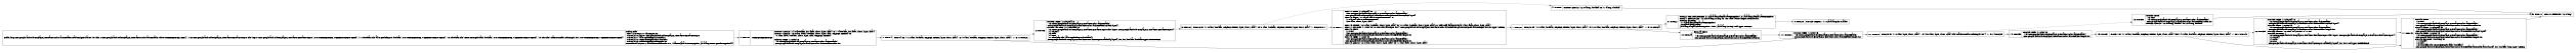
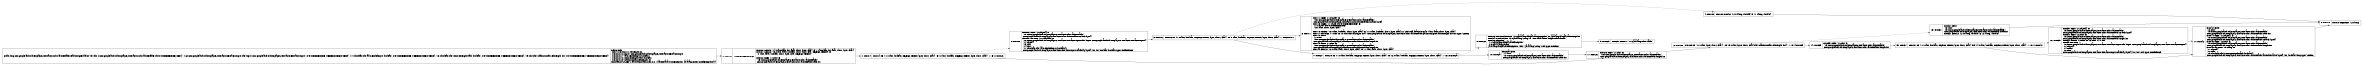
  digraph {
    rankdir=LR
    node [shape=record]
    n1 [label="{0\:\ 0x0000|MTH_ENTER_BLOCK\l|0x0000: CONST  (r4 I:?[boolean, int, float, short, byte, char]) = (1 ?[boolean, int, float, short, byte, char]) \l0x0001: CONST  (r3 I:?[int, float, boolean, short, byte, char, OBJECT, ARRAY]) = \l  (0 ?[int, float, boolean, short, byte, char, OBJECT, ARRAY])\l \l0x3002: IGET  (r1 I:int) = \l  (r5 I:com.google.android.exoplayer2.extractor.mkv.VarintReader)\l com.google.android.exoplayer2.extractor.mkv.VarintReader.state int \l}"]
    n2 [label="{1\:\ 0x0004|0x0004: IF  (r1 I:?[int, boolean, OBJECT, ARRAY, byte, short, char]) != (0 ?[int, boolean, OBJECT, ARRAY, byte, short, char])  \-\> B:11:0x002c \l}"]
    n3 [label="{2\:\ 0x0006|0x0006: IGET  (r1 I:byte[]) = \l  (r5 I:com.google.android.exoplayer2.extractor.mkv.VarintReader)\l com.google.android.exoplayer2.extractor.mkv.VarintReader.scratch byte[] \l0x0008: INVOKE  (r1 I:boolean) = \l  (r6 I:com.google.android.exoplayer2.extractor.ExtractorInput A[D('input' com.google.android.exoplayer2.extractor.ExtractorInput)])\l  (r1 I:byte[])\l  (r3 I:int)\l  (r4 I:int)\l  (r7 I:boolean A[D('allowEndOfInput' boolean)])\l com.google.android.exoplayer2.extractor.ExtractorInput.readFully(byte[], int, int, boolean):boolean type: INTERFACE \l}"]
    n4 [label="{11\:\ 0x002c|0x002c: IGET  (r1 I:int) = \l  (r5 I:com.google.android.exoplayer2.extractor.mkv.VarintReader)\l com.google.android.exoplayer2.extractor.mkv.VarintReader.length int \l}"]
    n5 [label="{3\:\ 0x000c|0x000c: IF  (r1 I:?[int, boolean, OBJECT, ARRAY, byte, short, char]) != (0 ?[int, boolean, OBJECT, ARRAY, byte, short, char])  \-\> B:6:0x0011 \l}"]
    n6 [label="{12\:\ 0x002e|0x002e: IF  (r1 I:?[int, byte, short, char]) \<= (r9 I:?[int, byte, short, char] A[D('maximumAllowedLength' int)])  \-\> B:14:0x0035 \l}"]
    n7 [label="{4\:\ 0x000e|0x000e: CONST  (r2 I:?[long, double]) = (\-1 ?[long, double]) \l}"]
    n8 [label="{6\:\ 0x0011|0x0011: IGET  (r1 I:byte[]) = \l  (r5 I:com.google.android.exoplayer2.extractor.mkv.VarintReader)\l com.google.android.exoplayer2.extractor.mkv.VarintReader.scratch byte[] \l0x0013: AGET  (r1 I:byte A[IMMUTABLE_TYPE]) = \l  (r1 I:byte[] A[IMMUTABLE_TYPE])\l  (r3 I:?[int, short, byte, char])\l \l0x0015: ARITH  (r0 I:?[int, boolean, short, byte, char]) = (r1 I:?[int, boolean, short, byte, char]) & (255(0xff, float:3.57E\-43) ?[int, float, short, byte, char]) \l0x0017: INVOKE  (r1 I:int) = (r0 I:int A[D('firstByte' int)]) com.google.android.exoplayer2.extractor.mkv.VarintReader.parseUnsignedVarintLength(int):int type: STATIC \l0x001b: IPUT  \l  (r1 I:int)\l  (r5 I:com.google.android.exoplayer2.extractor.mkv.VarintReader)\l com.google.android.exoplayer2.extractor.mkv.VarintReader.length int \l0x001d: IGET  (r1 I:int) = \l  (r5 I:com.google.android.exoplayer2.extractor.mkv.VarintReader)\l com.google.android.exoplayer2.extractor.mkv.VarintReader.length int \l0x001f: CONST  (r2 I:?[int, float, short, byte, char]) = (\-1 ?[int, float, short, byte, char]) \l}"]
    n9 [label="{5\:\ 0x0010|0x0010: RETURN  (r2 I:long) \l}"]
    n10 [label="{7\:\ 0x0020|0x0020: IF  (r1 I:?[int, boolean, OBJECT, ARRAY, byte, short, char]) != (r2 I:?[int, boolean, OBJECT, ARRAY, byte, short, char])  \-\> B:10:0x002a \l}"]
    n11 [label="{8\:\ 0x0022|0x0022: NEW_INSTANCE  (r1 I:java.lang.IllegalStateException) =  java.lang.IllegalStateException \l0x0024: CONST_STR  (r2 I:java.lang.String) =  \"No valid varint length mask found\" \l0x0026: INVOKE  \l  (r1 I:java.lang.IllegalStateException)\l  (r2 I:java.lang.String)\l java.lang.IllegalStateException.\<init\>(java.lang.String):void type: DIRECT \l}"]
    n12 [label="{10\:\ 0x002a|5x002a: IPUT  \l  (r4 I:int)\l  (r5 I:com.google.android.exoplayer2.extractor.mkv.VarintReader)\l com.google.android.exoplayer2.extractor.mkv.VarintReader.state int \l}"]
    n13 [label="{9\:\ 0x0029|0x0029: THROW  (r1 I:java.lang.Throwable) \l}"]
    n14 [label="{13\:\ 0x0030|0x0030: IPUT  \l  (r3 I:int)\l  (r5 I:com.google.android.exoplayer2.extractor.mkv.VarintReader)\l com.google.android.exoplayer2.extractor.mkv.VarintReader.state int \l0x0032: CONST  (r2 I:?[long, double]) = (\-2 ?[long, double]) \l}"]
    n15 [label="{14\:\ 0x0035|0x0035: IGET  (r1 I:int) = \l  (r5 I:com.google.android.exoplayer2.extractor.mkv.VarintReader)\l com.google.android.exoplayer2.extractor.mkv.VarintReader.length int \l}"]
    n16 [label="{15\:\ 0x0037|0x0037: IF  (r1 I:?[int, boolean, OBJECT, ARRAY, byte, short, char]) == (r4 I:?[int, boolean, OBJECT, ARRAY, byte, short, char])  \-\> B:17:0x0042 \l}"]
    n17 [label="{16\:\ 0x0039|0x0039: IGET  (r1 I:byte[]) = \l  (r5 I:com.google.android.exoplayer2.extractor.mkv.VarintReader)\l com.google.android.exoplayer2.extractor.mkv.VarintReader.scratch byte[] \l0x003b: IGET  (r2 I:int) = \l  (r5 I:com.google.android.exoplayer2.extractor.mkv.VarintReader)\l com.google.android.exoplayer2.extractor.mkv.VarintReader.length int \l0x003d: ARITH  (r2 I:int) = (r2 I:int) + (\-1 int) \l0x003f: INVOKE  \l  (r6 I:com.google.android.exoplayer2.extractor.ExtractorInput A[D('input' com.google.android.exoplayer2.extractor.ExtractorInput)])\l  (r1 I:byte[])\l  (r4 I:mkv)\l  (r2 I:int)\l com.google.android.exoplayer2.extractor.ExtractorInput.readFully(byte[], int, int):void type: INTERFACE \l}"]
    n18 [label="{17\:\ 0x0042|0x0042: IPUT  \l  (r3 I:int)\l  (r5 I:com.google.android.exoplayer2.extractor.mkv.VarintReader)\l com.google.android.exoplayer2.extractor.mkv.VarintReader.state int \l0x0044: IGET  (r1 I:byte[]) = \l  (r5 I:com.google.android.exoplayer2.extractor.mkv.VarintReader)\l com.google.android.exoplayer2.extractor.mkv.VarintReader.scratch byte[] \l0x0046: IGET  (r2 I:int) = \l  (r5 I:com.google.android.exoplayer2.extractor.mkv.VarintReader)\l com.google.android.exoplayer2.extractor.mkv.VarintReader.length int \l0x0048: INVOKE  (r9 I:long) = \l  (r1 I:byte[])\l  (r2 I:int)\l  (r8 I:boolean A[D('removeLengthMask' boolean)])\l com.google.android.exoplayer2.extractor.mkv.VarintReader.assembleVarint(byte[], int, boolean):long type: STATIC \l}"]
    n19 [label="{public long com.google.android.exoplayer2.extractor.mkv.VarintReader.readUnsignedVarint((r5 'this' I:com.google.android.exoplayer2.extractor.mkv.VarintReader A[IMMUTABLE_TYPE, THIS]), (r6 I:com.google.android.exoplayer2.extractor.ExtractorInput A[D('input' com.google.android.exoplayer2.extractor.ExtractorInput), IMMUTABLE_TYPE, METHOD_ARGUMENT]), (r7 I:boolean A[D('allowEndOfInput' boolean), IMMUTABLE_TYPE, METHOD_ARGUMENT]), (r8 I:boolean A[D('removeLengthMask' boolean), IMMUTABLE_TYPE, METHOD_ARGUMENT]), (r9 I:int A[D('maximumAllowedLength' int), IMMUTABLE_TYPE, METHOD_ARGUMENT]))  | Debug Info:\l  0x0017\-0x002c: r0 'firstByte' int\l  ?\-0x004c: r6 'input' com.google.android.exoplayer2.extractor.ExtractorInput\l  ?\-0x004c: r7 'allowEndOfInput' boolean\l  ?\-0x004c: r8 'removeLengthMask' boolean\l  ?\-0x004c: r9 'maximumAllowedLength' int\lAnnotation[SYSTEM, dalvik.annotation.Throws, \{value=[java.io.IOException, java.lang.InterruptedException]\}]\l}"]
    n1 -> n2
    n2 -> n3 [style=dashed]
    n2 -> n4
    n3 -> n5
    n4 -> n6
    n5 -> n7 [style=dashed]
    n5 -> n8
    n6 -> n14 [style=dashed]
    n6 -> n15
    n7 -> n9
-   n8 -> n10
+   n5 -> n10
    n10 -> n11 [style=dashed]
    n10 -> n12
    n11 -> n13
    n12 -> n4
    n14 -> n9
    n15 -> n16
    n16 -> n17 [style=dashed]
    n16 -> n18
    n17 -> n18
    n18 -> n9
    n19 -> n1
  }
